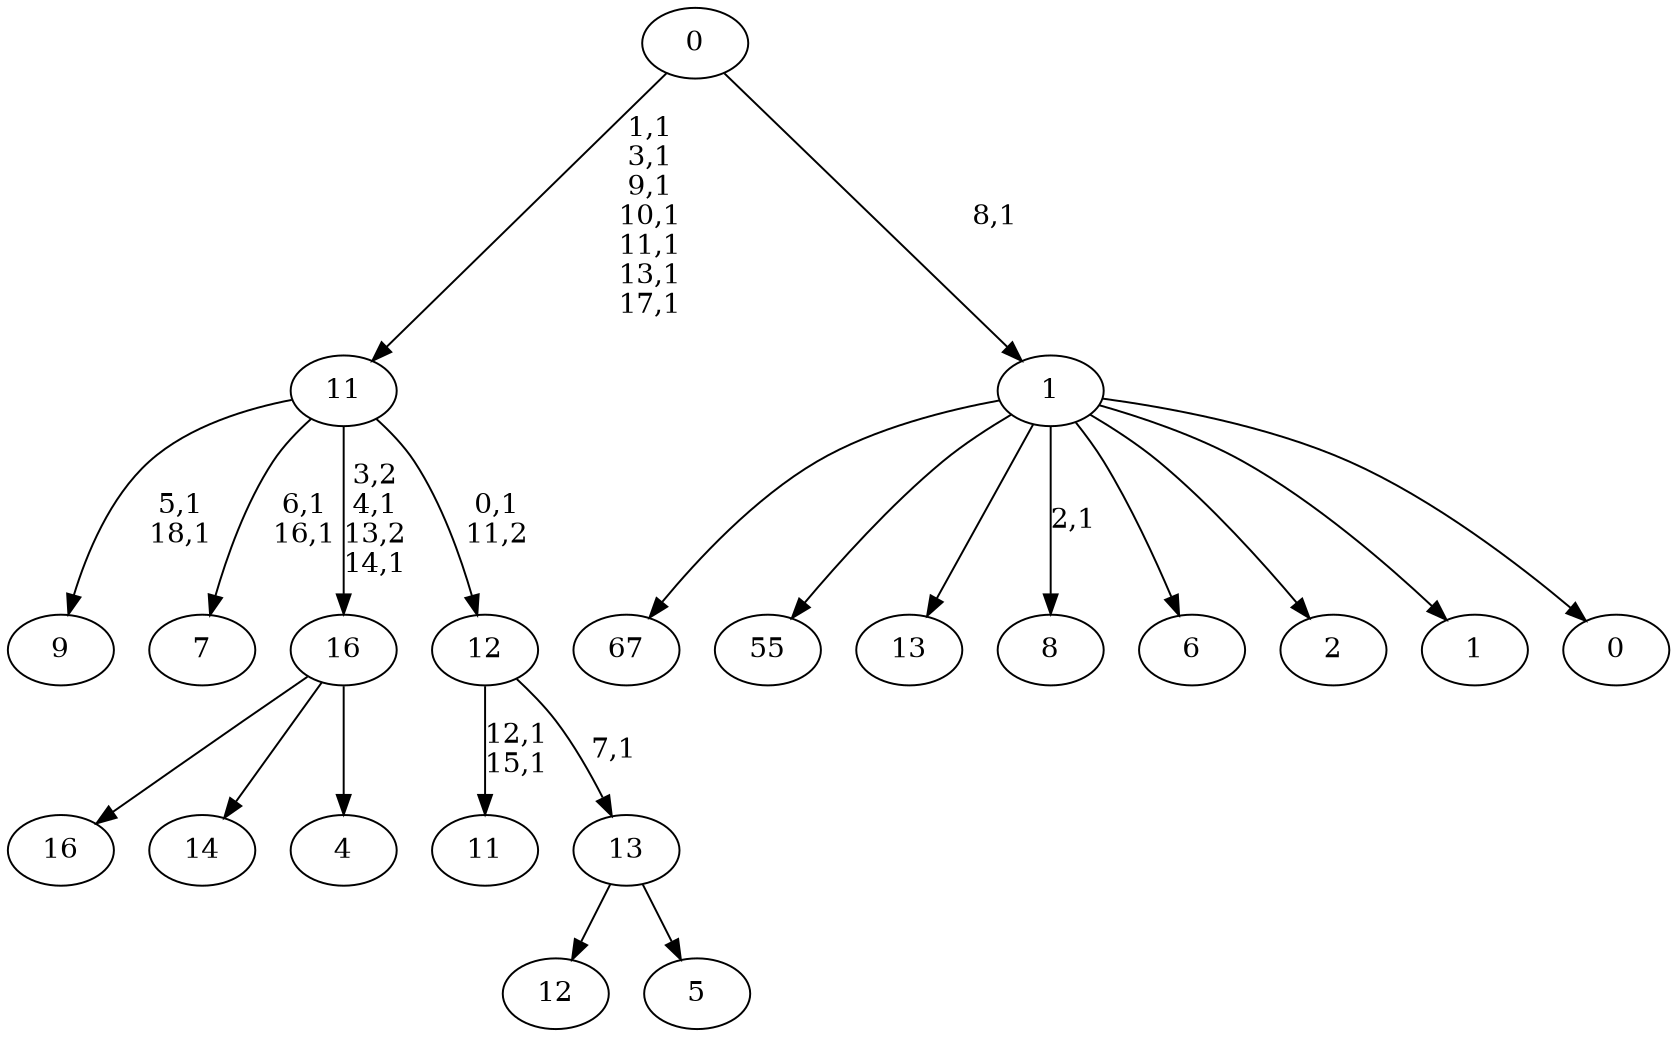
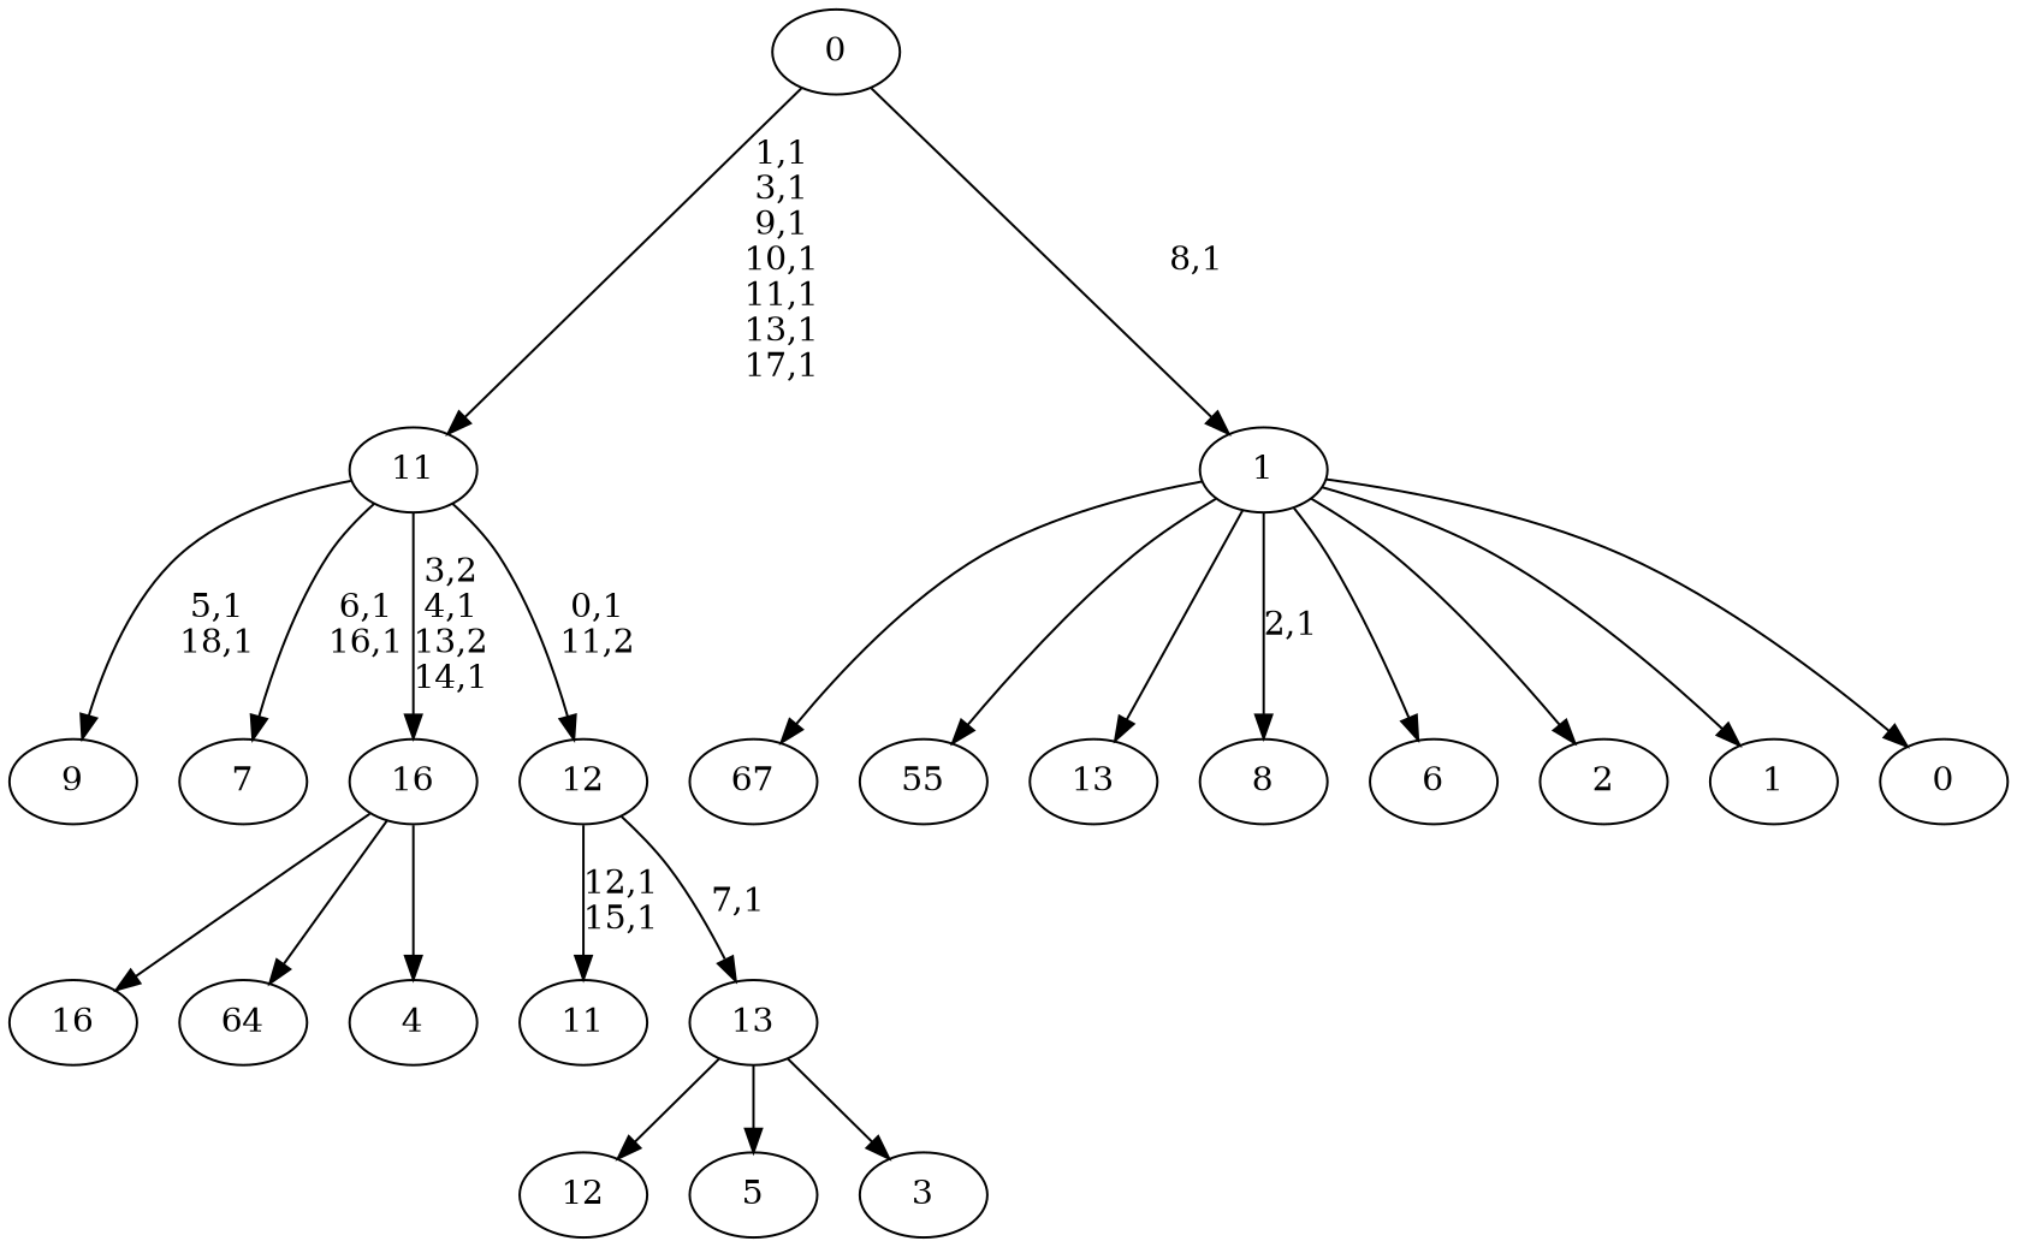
  digraph {
    n1 [label=67]
    n2 [label=16]
    n3 [label=55]
-   n4 [label=14]
+   n4 [label=64]
    n5 [label=13]
    n6 [label=12]
    n7 [label=11]
    n8 [label=9]
    n9 [label=8]
    n10 [label=7]
    n11 [label=6]
    n12 [label=5]
    n13 [label=4]
    16
+   n15 [label=3]
    13
    12
    11
    n19 [label=2]
    n20 [label=1]
    n21 [label=0]
    1
    0
    16 -> n2
    16 -> n4
    16 -> n13
    13 -> n6
    13 -> n12
+   13 -> n15
    12 -> n7 [label="12,1\n15,1"]
    12 -> 13 [label="7,1"]
    11 -> n8 [label="5,1\n18,1"]
    11 -> n10 [label="6,1\n16,1"]
    11 -> 16 [label="3,2\n4,1\n13,2\n14,1"]
    11 -> 12 [label="0,1\n11,2"]
    1 -> n1
    1 -> n3
    1 -> n5
    1 -> n9 [label="2,1"]
    1 -> n11
    1 -> n19
    1 -> n20
    1 -> n21
    0 -> 11 [label="1,1\n3,1\n9,1\n10,1\n11,1\n13,1\n17,1"]
    0 -> 1 [label="8,1"]
  }
